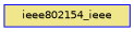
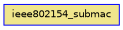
  digraph {
    rankdir=LR
-   n1 [color=blue fillcolor=khaki fontname=Helvetica fontsize=10 height=0.2 label=ieee802154_ieee shape=record style=filled width=0.4]
+   n1 [color=blue fillcolor=khaki fontname=Helvetica fontsize=10 height=0.2 label=ieee802154_submac shape=record style=filled width=0.4]
  }
